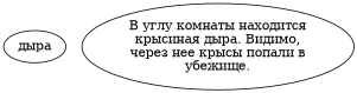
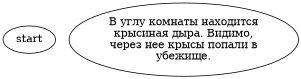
  digraph {
    node [color="#000000" fillcolor="#FFFFFF" style=filled]
-   start [label="дыра"]
+   start
    n2 [label="В углу комнаты находится\nкрысиная дыра. Видимо,\nчерез нее крысы попали в\nубежище."]
  }
